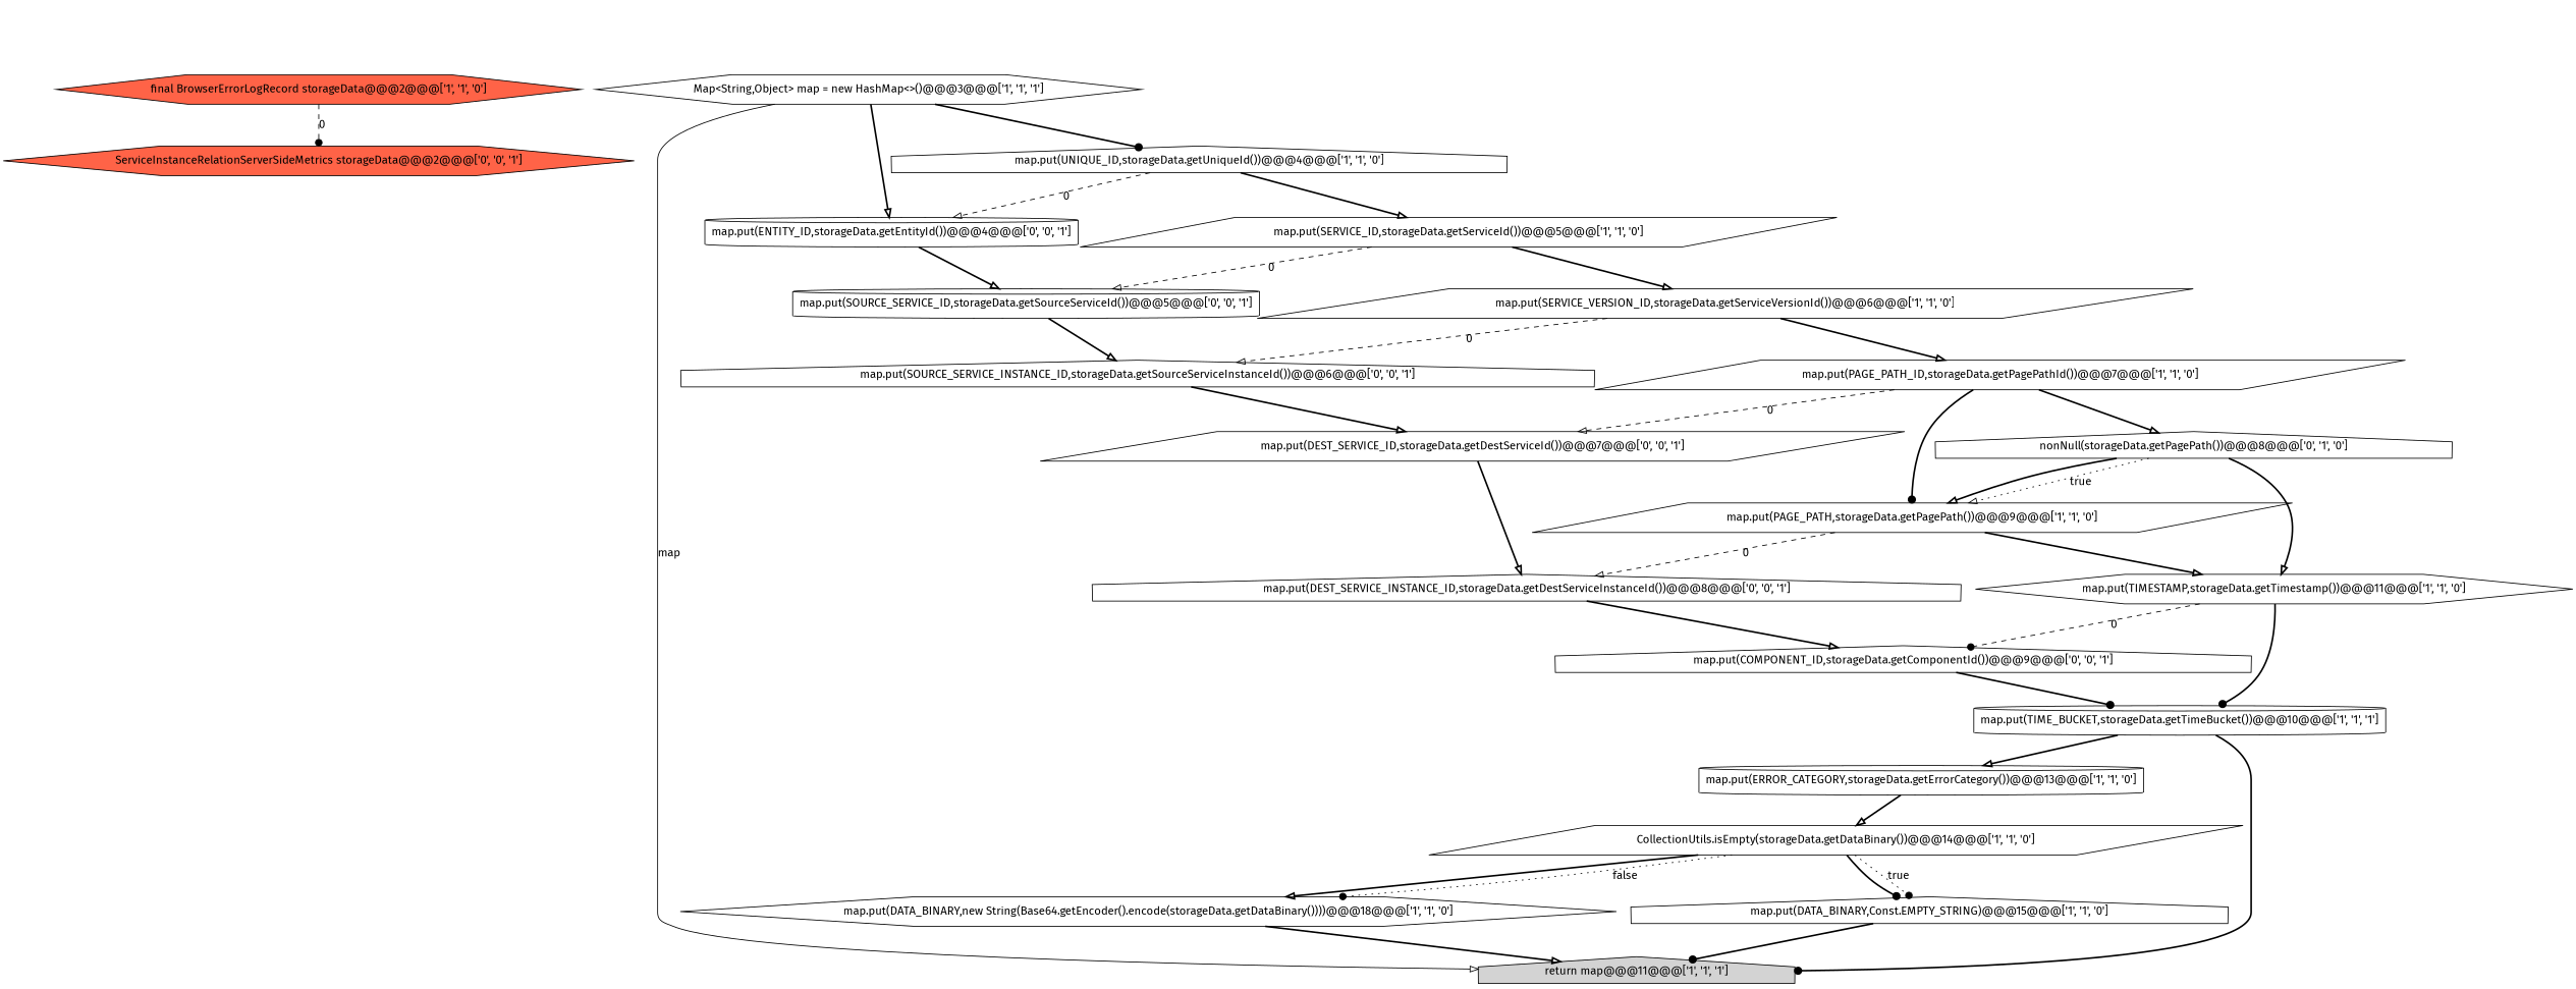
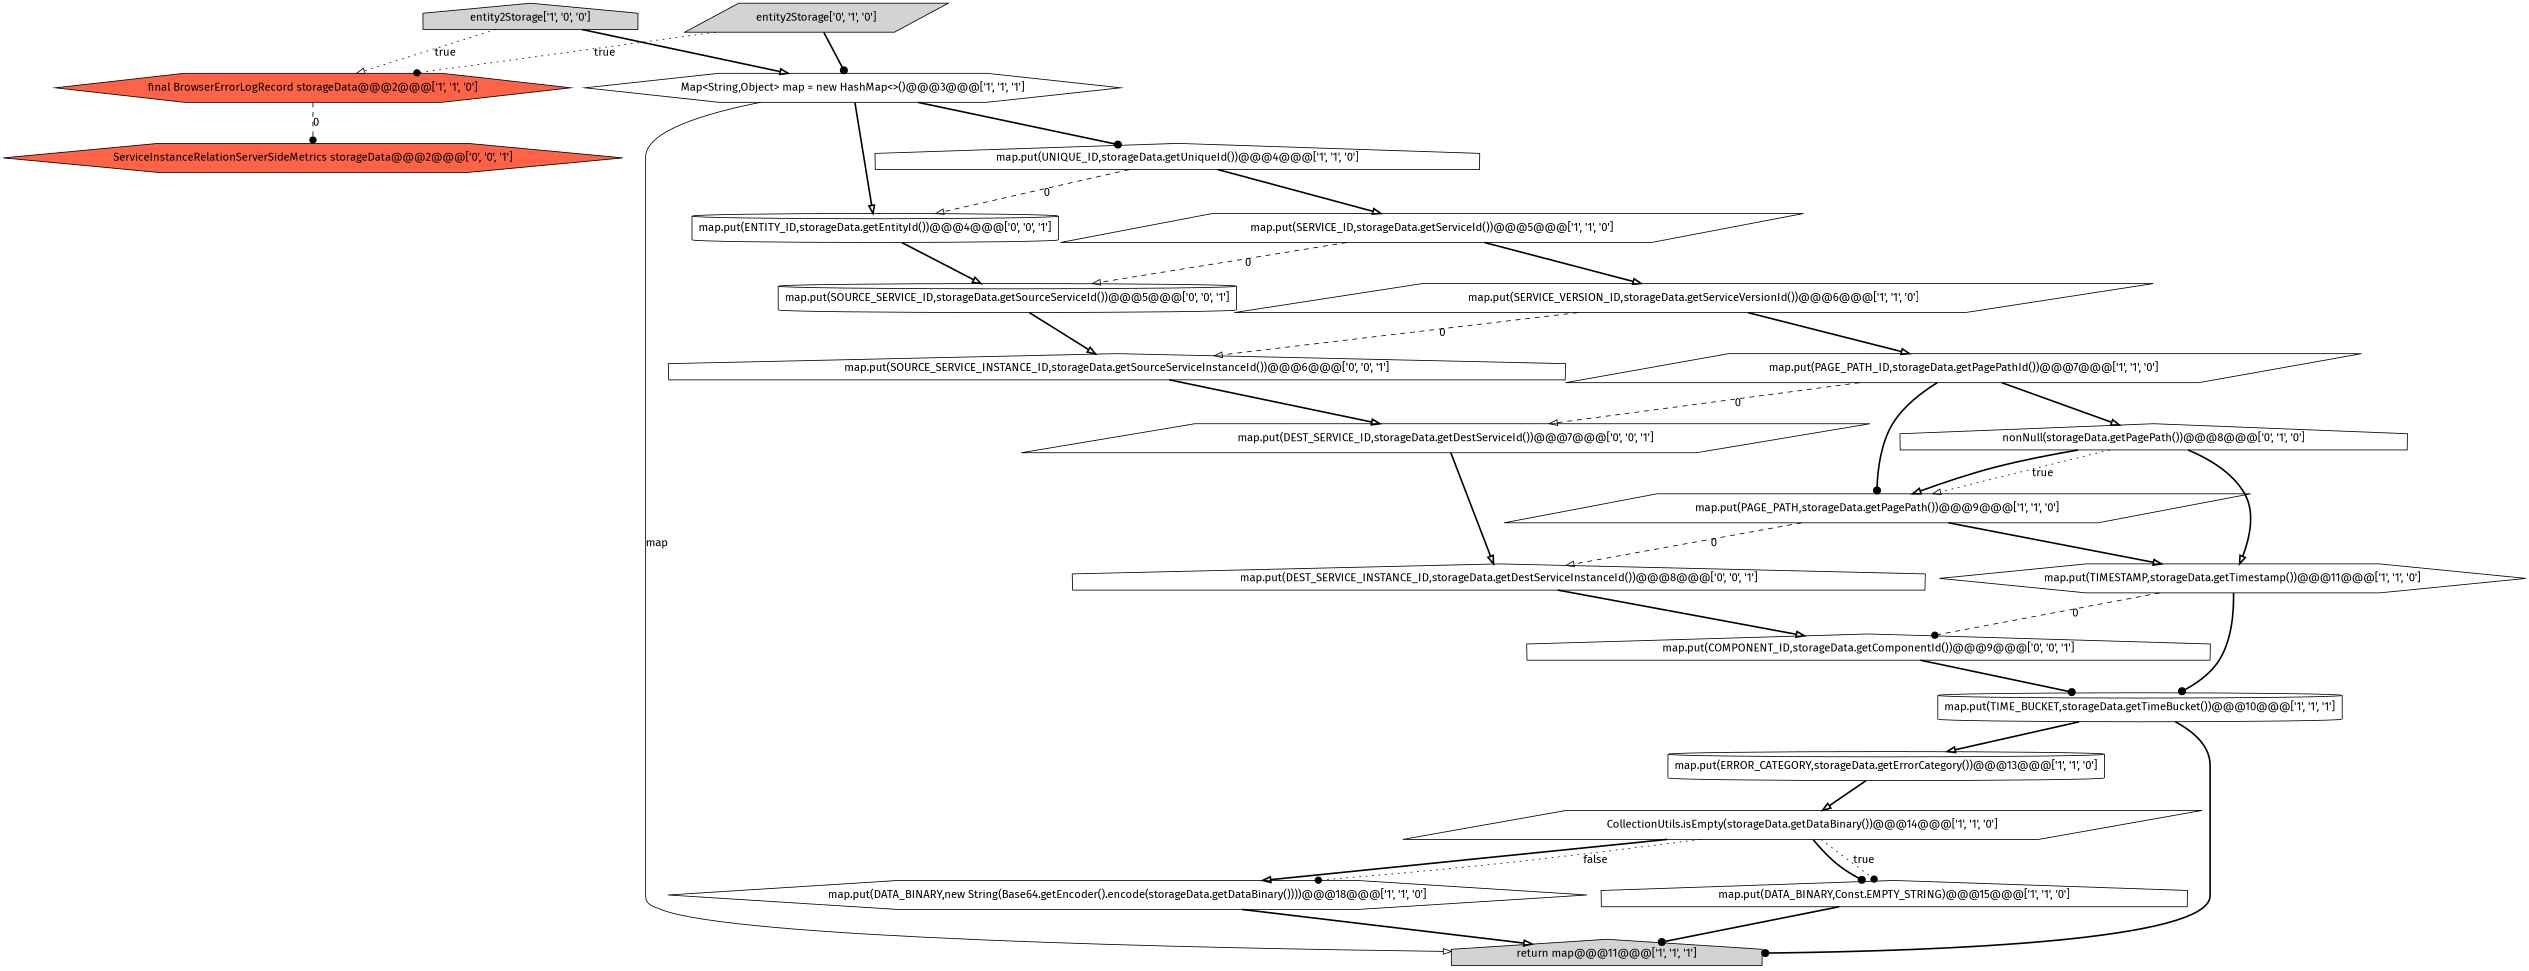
  digraph {
    fontname="Fira Sans"
    node [fillcolor=white fontname="Fira Sans" shape=house style=filled]
    edge [arrowhead=onormal fontname="Fira Sans" style=bold]
    n1 [fillcolor=tomato label="final BrowserErrorLogRecord storageData@@@2@@@['1', '1', '0']" shape=hexagon]
    n2 [fillcolor=tomato label="ServiceInstanceRelationServerSideMetrics storageData@@@2@@@['0', '0', '1']" shape=hexagon]
    n3 [label="map.put(ENTITY_ID,storageData.getEntityId())@@@4@@@['0', '0', '1']" shape=cylinder]
    n4 [label="map.put(SOURCE_SERVICE_ID,storageData.getSourceServiceId())@@@5@@@['0', '0', '1']" shape=cylinder]
    n5 [label="map.put(SOURCE_SERVICE_INSTANCE_ID,storageData.getSourceServiceInstanceId())@@@6@@@['0', '0', '1']"]
    n6 [label="map.put(SERVICE_ID,storageData.getServiceId())@@@5@@@['1', '1', '0']" shape=parallelogram]
    n7 [label="map.put(SERVICE_VERSION_ID,storageData.getServiceVersionId())@@@6@@@['1', '1', '0']" shape=parallelogram]
    n8 [label="map.put(PAGE_PATH_ID,storageData.getPagePathId())@@@7@@@['1', '1', '0']" shape=parallelogram]
    n9 [label="map.put(TIME_BUCKET,storageData.getTimeBucket())@@@10@@@['1', '1', '1']" shape=cylinder]
    n10 [fillcolor=lightgray label="return map@@@11@@@['1', '1', '1']"]
    n11 [label="map.put(ERROR_CATEGORY,storageData.getErrorCategory())@@@13@@@['1', '1', '0']" shape=cylinder]
    n12 [label="CollectionUtils.isEmpty(storageData.getDataBinary())@@@14@@@['1', '1', '0']" shape=parallelogram]
    n13 [label="Map<String,Object> map = new HashMap<>()@@@3@@@['1', '1', '1']" shape=hexagon]
    n14 [label="map.put(UNIQUE_ID,storageData.getUniqueId())@@@4@@@['1', '1', '0']"]
+   n15 [fillcolor=lightgray label="entity2Storage['1', '0', '0']"]
+   n16 [fillcolor=lightgray label="entity2Storage['0', '1', '0']" shape=parallelogram]
    n17 [label="map.put(PAGE_PATH,storageData.getPagePath())@@@9@@@['1', '1', '0']" shape=parallelogram]
    n18 [label="map.put(DEST_SERVICE_INSTANCE_ID,storageData.getDestServiceInstanceId())@@@8@@@['0', '0', '1']"]
    n19 [label="map.put(TIMESTAMP,storageData.getTimestamp())@@@11@@@['1', '1', '0']" shape=hexagon]
    n20 [label="map.put(COMPONENT_ID,storageData.getComponentId())@@@9@@@['0', '0', '1']"]
    n21 [label="map.put(DEST_SERVICE_ID,storageData.getDestServiceId())@@@7@@@['0', '0', '1']" shape=parallelogram]
    n22 [label="nonNull(storageData.getPagePath())@@@8@@@['0', '1', '0']"]
    n23 [label="map.put(DATA_BINARY,Const.EMPTY_STRING)@@@15@@@['1', '1', '0']"]
    n24 [label="map.put(DATA_BINARY,new String(Base64.getEncoder().encode(storageData.getDataBinary())))@@@18@@@['1', '1', '0']" shape=hexagon]
    n1 -> n2 [arrowhead=dot label=0 style=dashed]
    n3 -> n4
    n4 -> n5
    n5 -> n21
    n6 -> n4 [label=0 style=dashed]
    n6 -> n7
    n7 -> n5 [label=0 style=dashed]
    n7 -> n8
    n8 -> n17 [arrowhead=dot]
    n8 -> n21 [label=0 style=dashed]
    n8 -> n22
    n9 -> n10 [arrowhead=dot]
    n9 -> n11
    n11 -> n12
    n12 -> n23 [arrowhead=dot label=true style=dotted]
    n12 -> n23 [arrowhead=dot]
    n12 -> n24
    n12 -> n24 [arrowhead=dot label=false style=dotted]
    n13 -> n3
    n13 -> n10 [label=map style=solid]
    n13 -> n14 [arrowhead=dot]
    n14 -> n3 [label=0 style=dashed]
    n14 -> n6
+   n15 -> n1 [label=true style=dotted]
+   n15 -> n13
+   n16 -> n1 [arrowhead=dot label=true style=dotted]
+   n16 -> n13 [arrowhead=dot]
    n17 -> n18 [label=0 style=dashed]
    n17 -> n19
    n18 -> n20
    n19 -> n9 [arrowhead=dot]
    n19 -> n20 [arrowhead=dot label=0 style=dashed]
    n20 -> n9 [arrowhead=dot]
    n21 -> n18
    n22 -> n17 [label=true style=dotted]
    n22 -> n17
    n22 -> n19
    n23 -> n10 [arrowhead=dot]
    n24 -> n10
  }
